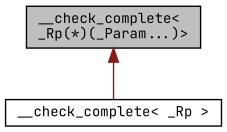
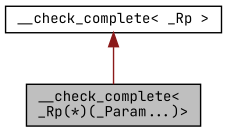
  digraph {
    fontname="JetBrains Mono"
    node [color=black fontname="JetBrains Mono" fontsize=10 shape=record style=filled]
    n1 [fillcolor=grey75 fontcolor=black height=0.2 label="__check_complete\< \l_Rp(*)(_Param...)\>" width=0.4]
    n2 [fillcolor=white height=0.2 label="__check_complete\< _Rp \>" width=0.4]
-   n1 -> n2 [color=firebrick4 dir=back fontname="JetBrains Mono" fontsize=10 labelfontname=Helvetica labelfontsize=10 style=solid]
+   n2 -> n1 [color=firebrick4 dir=back fontname="JetBrains Mono" fontsize=10 labelfontname=Helvetica labelfontsize=10 style=solid]
  }
